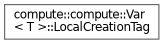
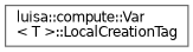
  digraph {
    rankdir=LR
-   n1 [color=grey40 fillcolor=white fontname=Helvetica fontsize=10 height=0.2 label="compute::compute::Var\l\< T \>::LocalCreationTag" shape=box style=filled width=0.4]
+   n1 [color=grey40 fillcolor=white fontname=Helvetica fontsize=10 height=0.2 label="luisa::compute::Var\l\< T \>::LocalCreationTag" shape=box style=filled width=0.4]
  }
